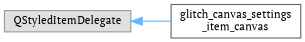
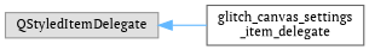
  digraph {
    rankdir=LR
    fontname="PT Serif"
    node [fontname="PT Serif" fontsize=10 shape=box style=filled]
    n1 [color=grey60 fillcolor="#E0E0E0" height=0.2 label=QStyledItemDelegate width=0.4]
-   n2 [color=grey40 fillcolor=white height=0.2 label="glitch_canvas_settings\l_item_canvas" width=0.4]
+   n2 [color=grey40 fillcolor=white height=0.2 label="glitch_canvas_settings\l_item_delegate" width=0.4]
    n1 -> n2 [color=steelblue1 dir=back fontname="PT Serif" fontsize=10 labelfontname=Helvetica labelfontsize=10 style=solid]
  }
